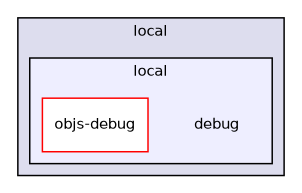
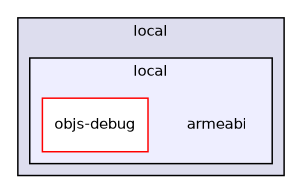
  digraph {
    compound=true
    node [fontname=Helvetica fontsize=10]
-   n1 [label=debug shape=plaintext]
+   n1 [label=armeabi shape=plaintext]
    n2 [color=red fillcolor=white label="objs-debug" shape=box style=filled]
    subgraph cluster_1 {
      bgcolor="#ddddee"
      fontname=Helvetica
      fontsize=10
      label=local
      pencolor=black
      subgraph cluster_2 {
        bgcolor="#eeeeff"
        fontname=Helvetica
        fontsize=10
        pencolor=black
        n1
        n2
      }
    }
  }
